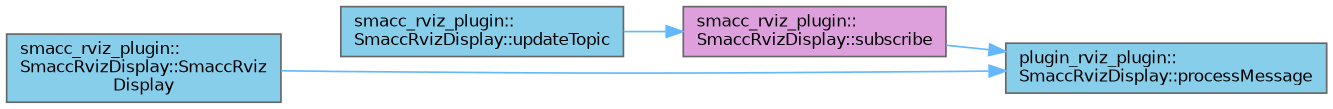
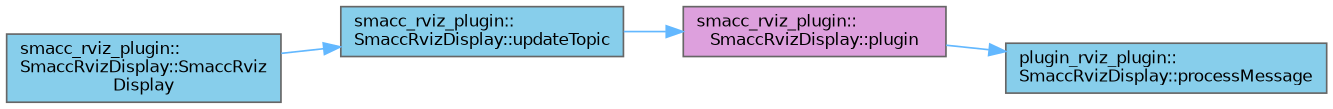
  digraph {
    rankdir=RL
    node [color=grey40 fillcolor=skyblue fontname=Helvetica fontsize=10 shape=box style=filled]
    edge [color=steelblue1 dir=back fontname=Helvetica fontsize=10 labelfontname=Helvetica labelfontsize=10 style=solid]
    n1 [color=gray40 fontcolor=black height=0.2 label="plugin_rviz_plugin::\lSmaccRvizDisplay::processMessage" width=0.4]
-   n2 [fillcolor=plum height=0.2 label="smacc_rviz_plugin::\lSmaccRvizDisplay::subscribe" width=0.4]
+   n2 [fillcolor=plum height=0.2 label="smacc_rviz_plugin::\lSmaccRvizDisplay::plugin" width=0.4]
    n3 [height=0.2 label="smacc_rviz_plugin::\lSmaccRvizDisplay::updateTopic" width=0.4]
    n4 [height=0.2 label="smacc_rviz_plugin::\lSmaccRvizDisplay::SmaccRviz\lDisplay" width=0.4]
    n1 -> n2
    n2 -> n3
-   n1 -> n4
+   n3 -> n4
  }
